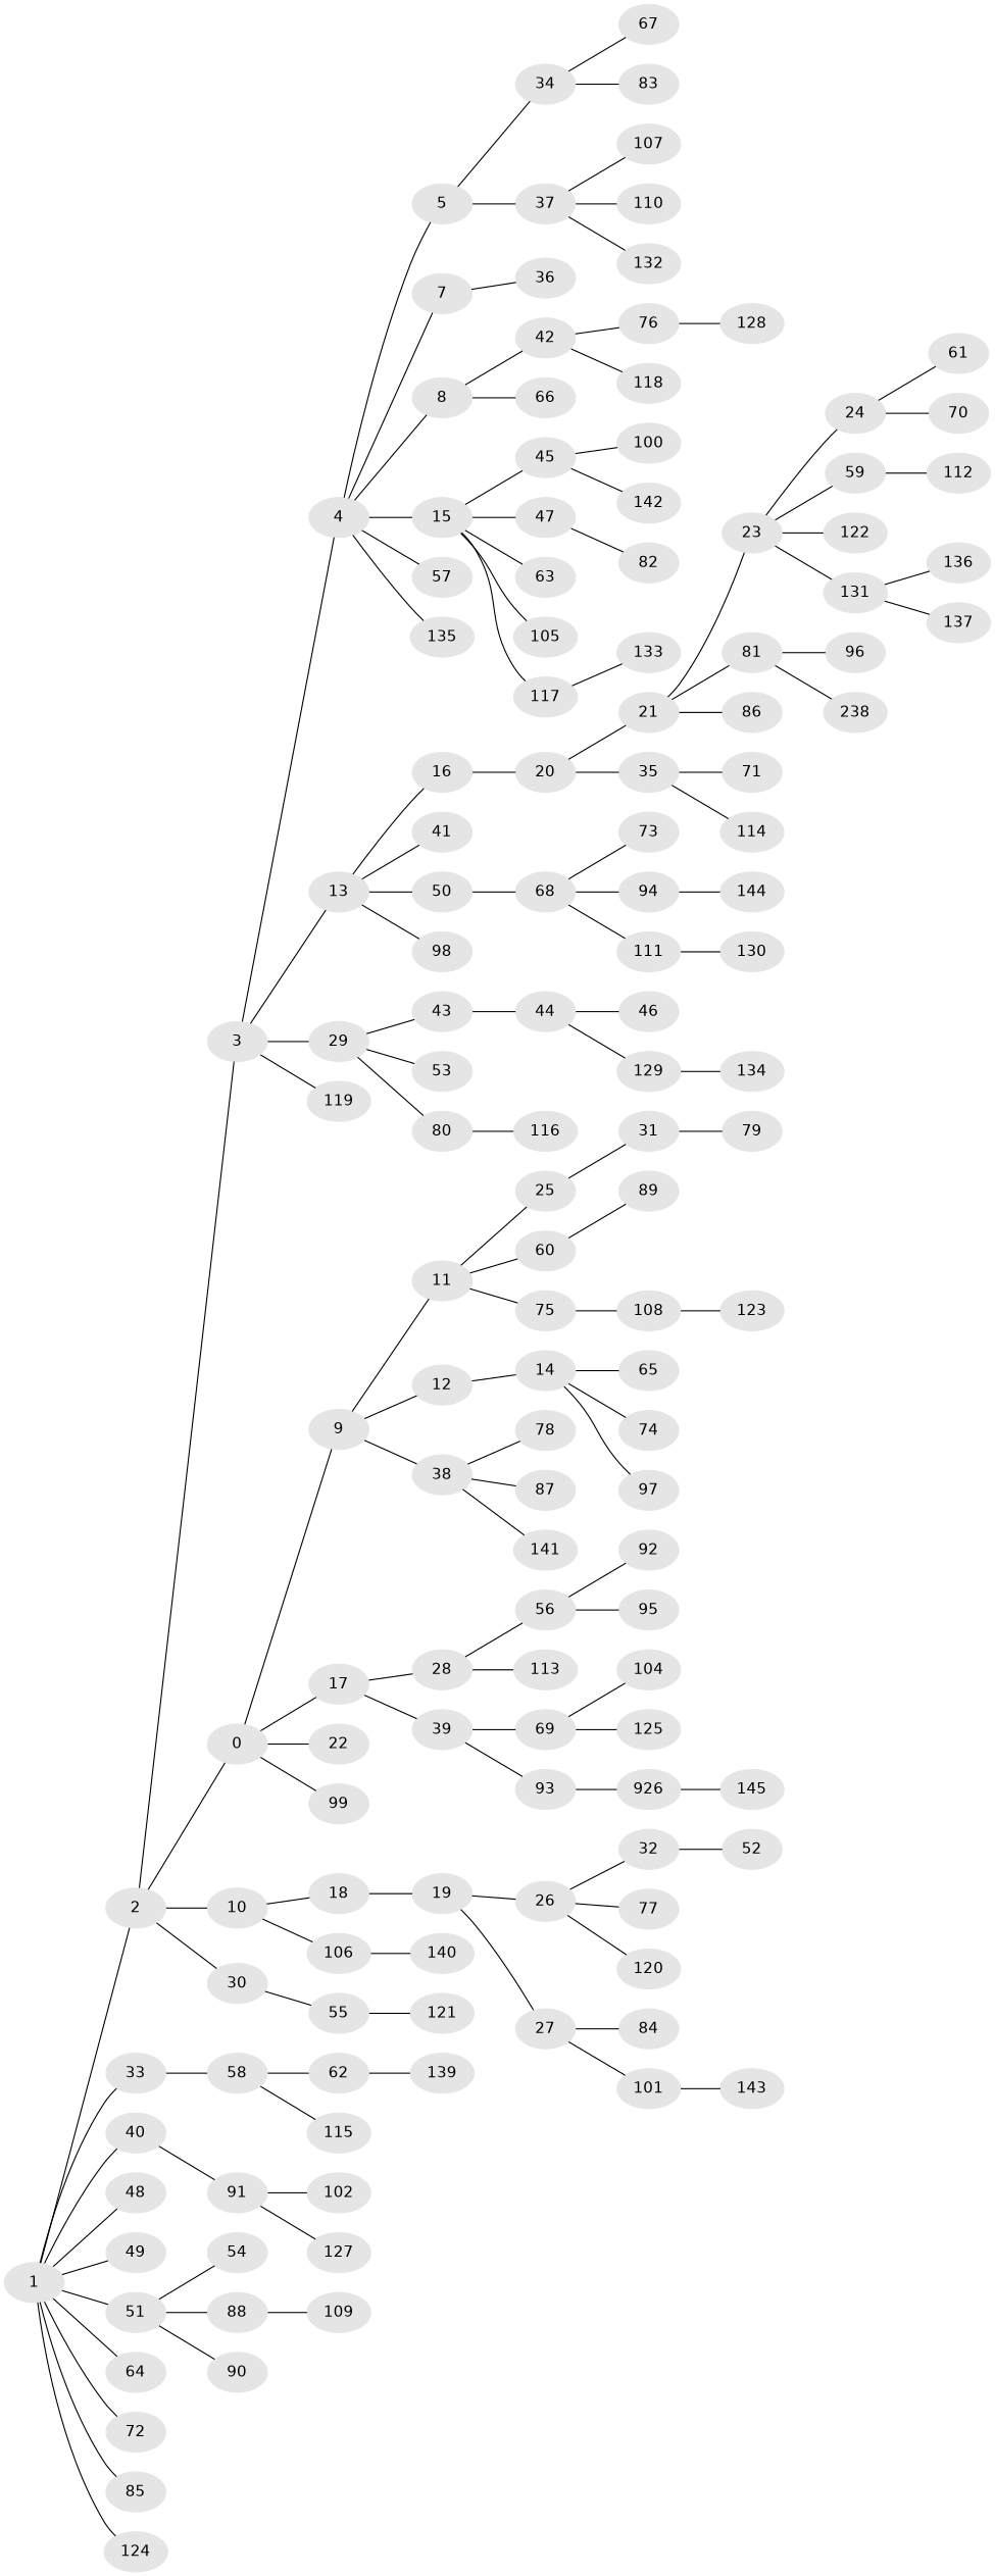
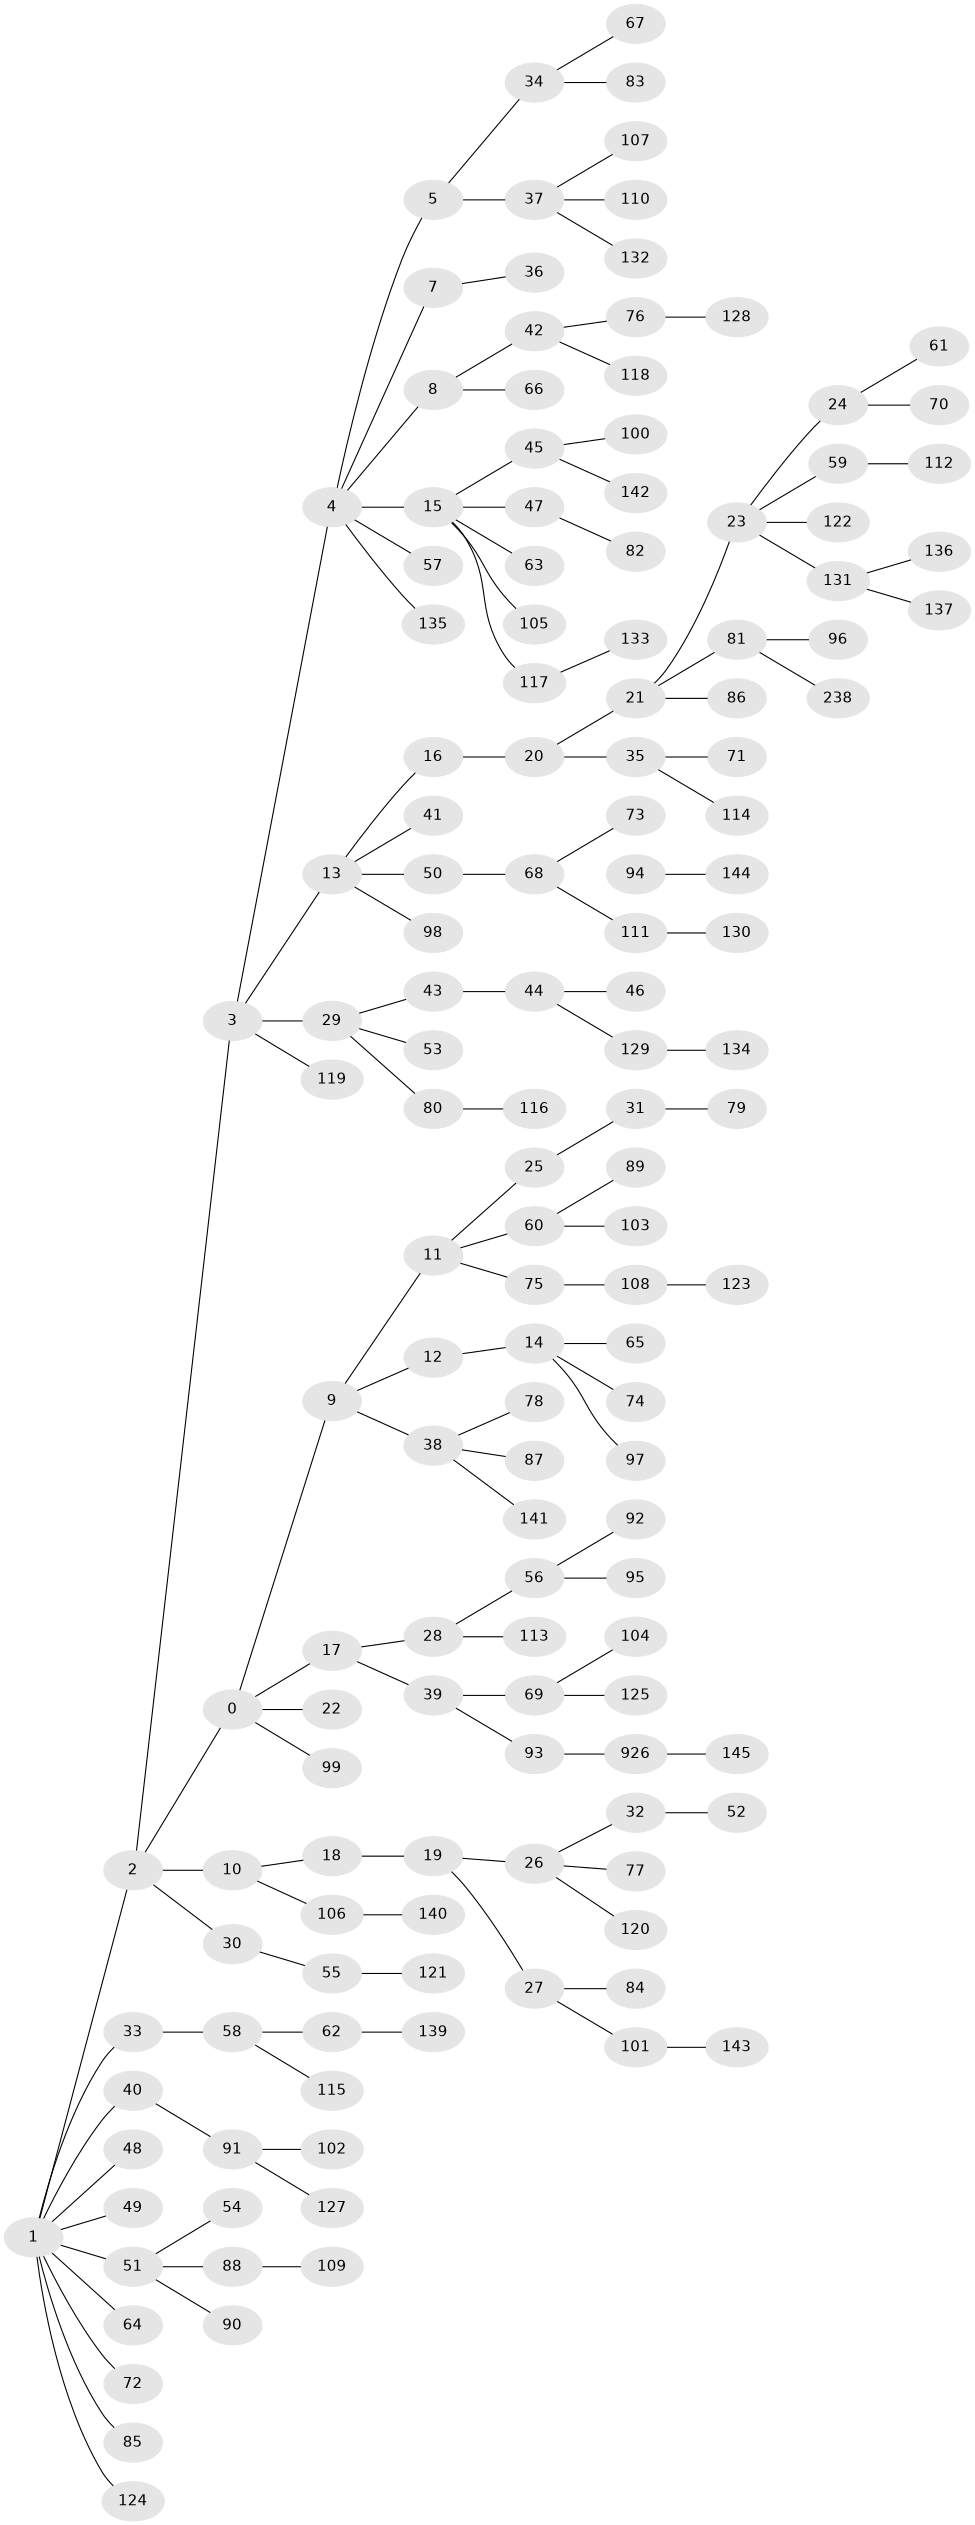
  graph {
    fontname="DejaVu Sans"
    rankdir=LR
    node [color=gray90 fontname="DejaVu Sans" style=filled]
    edge [fontname="DejaVu Sans"]
    1
    2
    33
    40
    48
    49
    51
    64
    72
    85
    124
    3
    n13 [label=0]
    10
    30
    58
    91
    54
    88
    90
    4
    13
    29
    119
    9
    17
    22
    99
    18
    106
    55
    5
    7
    8
    15
    57
    135
    16
    41
    50
    98
    43
    53
    80
    34
    37
    36
    42
    66
    45
    47
    63
    105
    117
    67
    83
    107
    110
    132
    11
    12
    38
    28
    39
    76
    118
    25
    60
    75
    14
    78
    87
    141
    19
    140
    31
    89
+   103
    108
    65
    74
    97
    20
    68
    100
    142
    82
    133
    21
    35
    56
    113
    69
    93
    26
    27
    32
    77
    120
    84
    101
    23
    81
    86
    71
    114
    24
    59
    122
    131
    96
    n112 [label=238]
    61
    70
    112
    136
    137
    79
    52
    143
    92
    95
    44
    116
    121
    62
    115
    104
    125
    n130 [label=926]
    102
    127
    128
    46
    129
    134
    73
    94
    111
    109
    139
    144
    130
    123
    145
    1 -- 2
    1 -- 33
    1 -- 40
    1 -- 48
    1 -- 49
    1 -- 51
    1 -- 64
    1 -- 72
    1 -- 85
    1 -- 124
    2 -- 3
    2 -- n13
    2 -- 10
    2 -- 30
    33 -- 58
    40 -- 91
    51 -- 54
    51 -- 88
    51 -- 90
    3 -- 4
    3 -- 13
    3 -- 29
    3 -- 119
    n13 -- 9
    n13 -- 17
    n13 -- 22
    n13 -- 99
    10 -- 18
    10 -- 106
    30 -- 55
    58 -- 62
    58 -- 115
    91 -- 102
    91 -- 127
    88 -- 109
    4 -- 5
    4 -- 7
    4 -- 8
    4 -- 15
    4 -- 57
    4 -- 135
    13 -- 16
    13 -- 41
    13 -- 50
    13 -- 98
    29 -- 43
    29 -- 53
    29 -- 80
    9 -- 11
    9 -- 12
    9 -- 38
    17 -- 28
    17 -- 39
    18 -- 19
    106 -- 140
    55 -- 121
    5 -- 34
    5 -- 37
    7 -- 36
    8 -- 42
    8 -- 66
    15 -- 45
    15 -- 47
    15 -- 63
    15 -- 105
    15 -- 117
    16 -- 20
    50 -- 68
    43 -- 44
    80 -- 116
    34 -- 67
    34 -- 83
    37 -- 107
    37 -- 110
    37 -- 132
    42 -- 76
    42 -- 118
    45 -- 100
    45 -- 142
    47 -- 82
    117 -- 133
    11 -- 25
    11 -- 60
    11 -- 75
    12 -- 14
    38 -- 78
    38 -- 87
    38 -- 141
    28 -- 56
    28 -- 113
    39 -- 69
    39 -- 93
    76 -- 128
    25 -- 31
    60 -- 89
+   60 -- 103
    75 -- 108
    14 -- 65
    14 -- 74
    14 -- 97
    19 -- 26
    19 -- 27
    31 -- 79
    108 -- 123
    20 -- 21
    20 -- 35
    68 -- 73
-   68 -- 94
    68 -- 111
    21 -- 23
    21 -- 81
    21 -- 86
    35 -- 71
    35 -- 114
    56 -- 92
    56 -- 95
    69 -- 104
    69 -- 125
    93 -- n130
    26 -- 32
    26 -- 77
    26 -- 120
    27 -- 84
    27 -- 101
    32 -- 52
    101 -- 143
    23 -- 24
    23 -- 59
    23 -- 122
    23 -- 131
    81 -- 96
    81 -- n112
    24 -- 61
    24 -- 70
    59 -- 112
    131 -- 136
    131 -- 137
    44 -- 46
    44 -- 129
    62 -- 139
    n130 -- 145
    129 -- 134
    94 -- 144
    111 -- 130
  }
